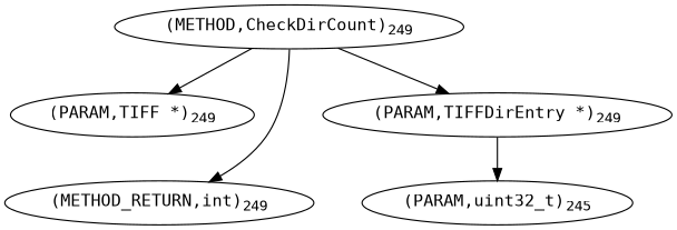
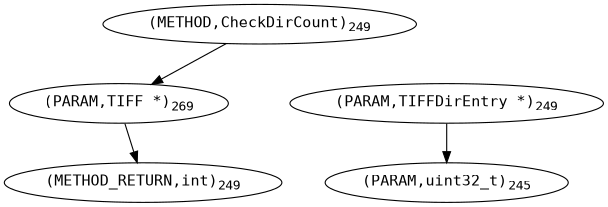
  digraph {
    fontname="DejaVu Sans Mono"
    node [fontname="DejaVu Sans Mono"]
    edge [fontname="DejaVu Sans Mono"]
    n1 [label=<(METHOD,CheckDirCount)<SUB>249</SUB>>]
-   n2 [label=<(PARAM,TIFF *)<SUB>249</SUB>>]
+   n2 [label=<(PARAM,TIFF *)<SUB>269</SUB>>]
    n3 [label=<(PARAM,TIFFDirEntry *)<SUB>249</SUB>>]
    n4 [label=<(METHOD_RETURN,int)<SUB>249</SUB>>]
    n5 [label=<(PARAM,uint32_t)<SUB>245</SUB>>]
    n1 -> n2
-   n1 -> n3
-   n1 -> n4
+   n2 -> n4
    n3 -> n5
  }
